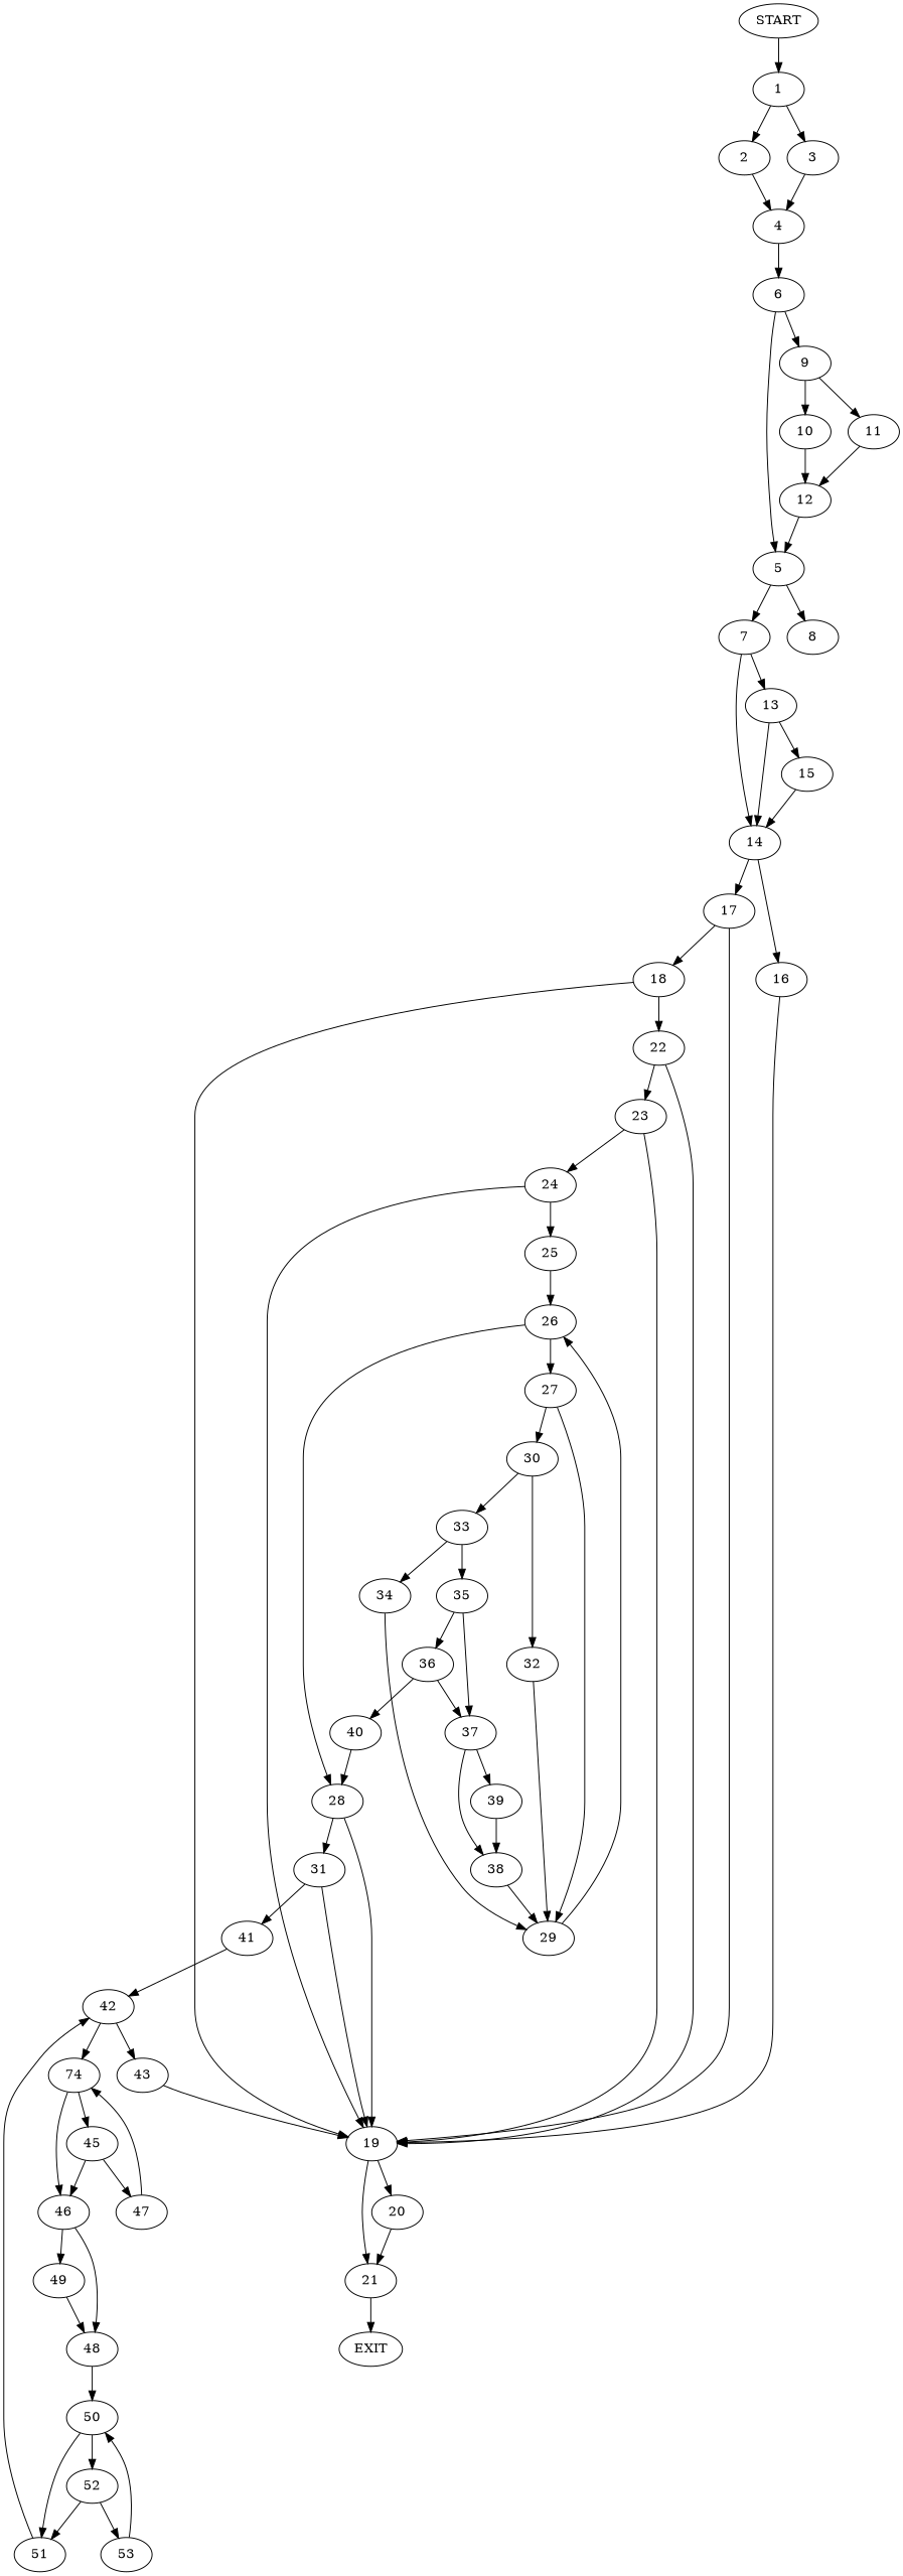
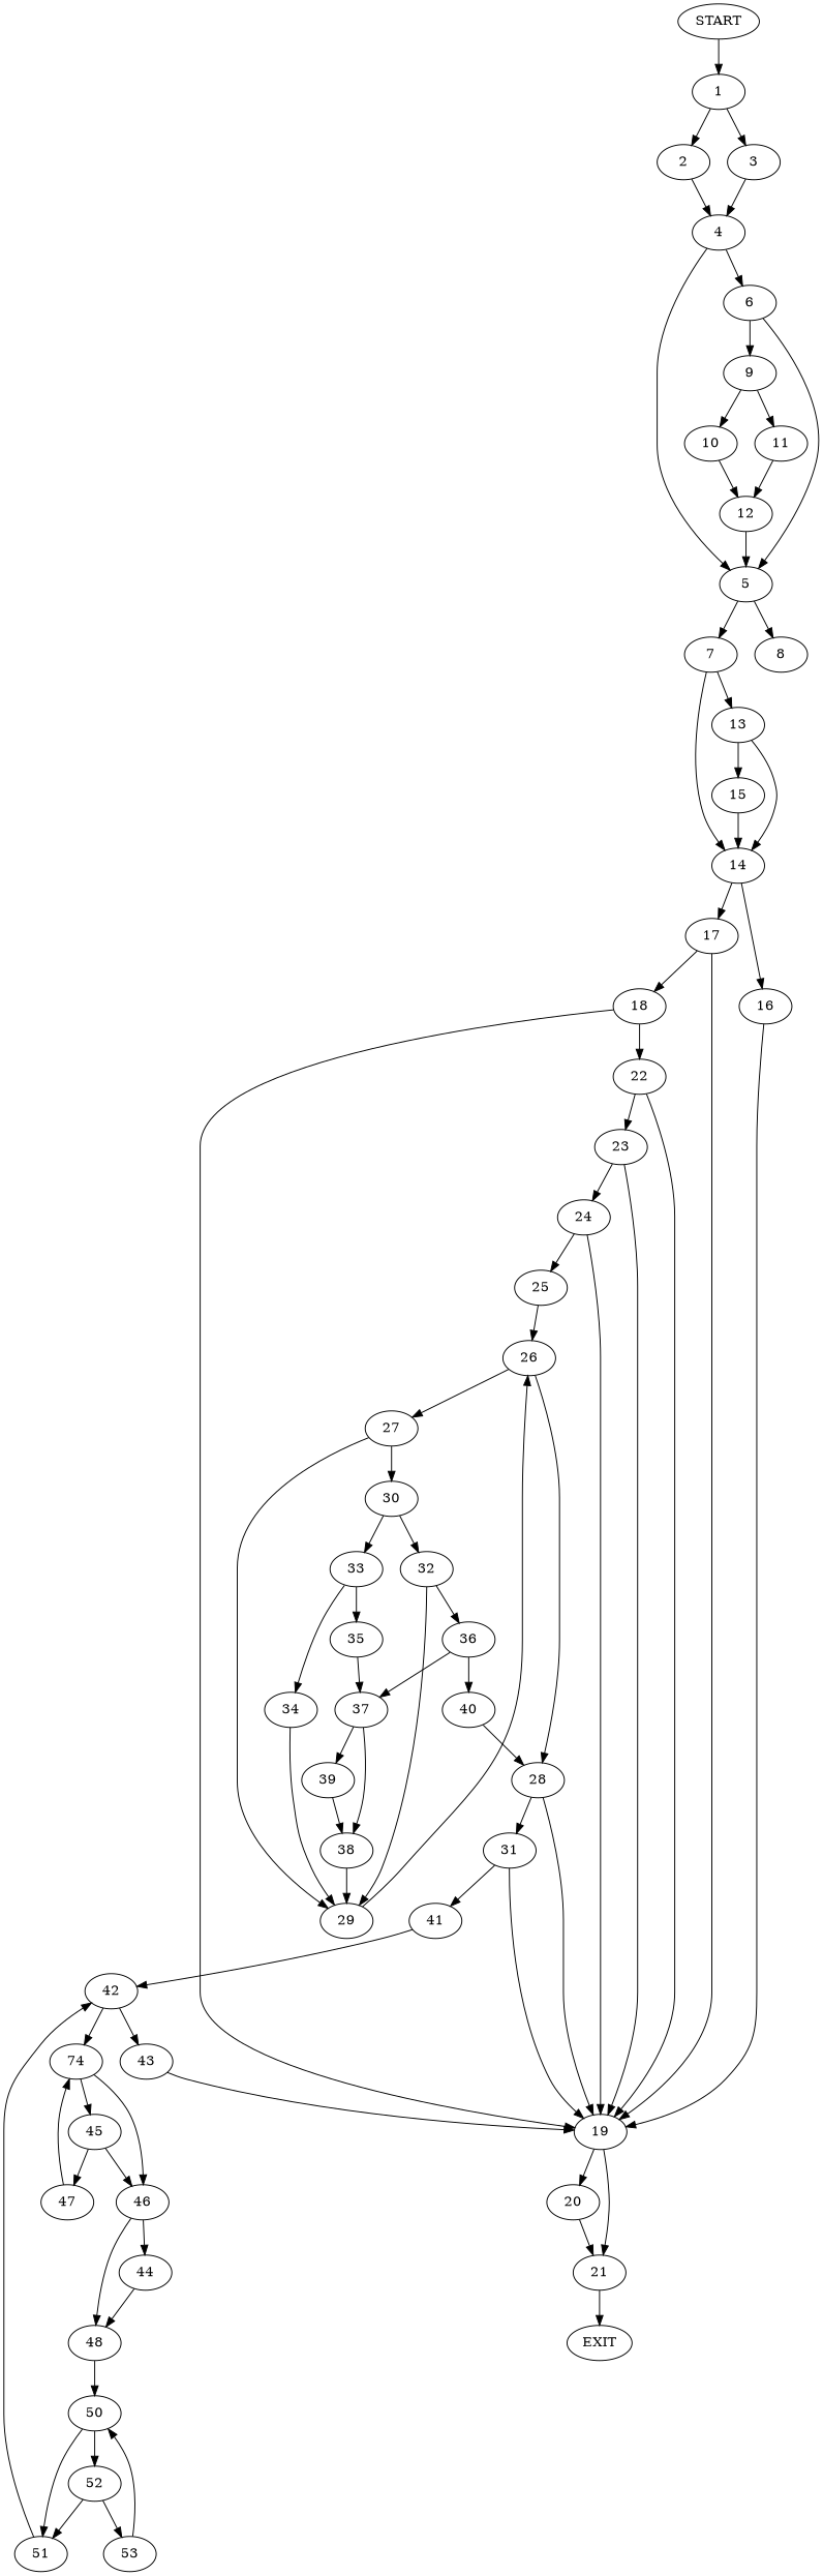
  digraph {
    fontname="DejaVu Serif"
    node [fontname="DejaVu Serif"]
    edge [fontname="DejaVu Serif"]
    n1 [label=START]
    1
    2
    3
    n5 [label=EXIT]
    4
    5
    6
    7
    8
    9
    13
    14
    10
    11
    15
    16
    17
    12
    19
    18
    20
    21
    22
    23
    24
    25
    26
    27
    28
    29
    30
    31
    32
    33
    41
    34
    35
    42
    36
    37
    40
    38
    39
    43
    n46 [label=74]
    45
    46
    47
    48
-   49
+   49 [label=44]
    50
    51
    52
    53
    n1 -> 1
    1 -> 2
    1 -> 3
    2 -> 4
    3 -> 4
+   4 -> 5
    4 -> 6
    5 -> 7
    5 -> 8
    6 -> 5
    6 -> 9
    7 -> 13
    7 -> 14
    9 -> 10
    9 -> 11
    13 -> 14
    13 -> 15
    14 -> 16
    14 -> 17
    10 -> 12
    11 -> 12
    15 -> 14
    16 -> 19
    17 -> 19
    17 -> 18
    12 -> 5
    19 -> 20
    19 -> 21
    18 -> 19
    18 -> 22
    20 -> 21
    21 -> n5
    22 -> 19
    22 -> 23
    23 -> 19
    23 -> 24
    24 -> 19
    24 -> 25
    25 -> 26
    26 -> 27
    26 -> 28
    27 -> 29
    27 -> 30
    28 -> 19
    28 -> 31
    29 -> 26
    30 -> 32
    30 -> 33
    31 -> 19
    31 -> 41
    32 -> 29
    33 -> 34
    33 -> 35
    41 -> 42
    34 -> 29
-   35 -> 36
+   32 -> 36
    35 -> 37
    42 -> 43
    42 -> n46
    36 -> 37
    36 -> 40
    37 -> 38
    37 -> 39
    40 -> 28
    38 -> 29
    39 -> 38
    43 -> 19
    n46 -> 45
    n46 -> 46
    45 -> 46
    45 -> 47
    46 -> 48
    46 -> 49
    47 -> n46
    48 -> 50
    49 -> 48
    50 -> 51
    50 -> 52
    51 -> 42
    52 -> 51
    52 -> 53
    53 -> 50
  }
